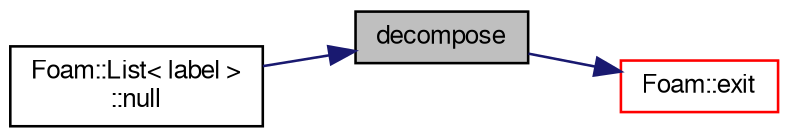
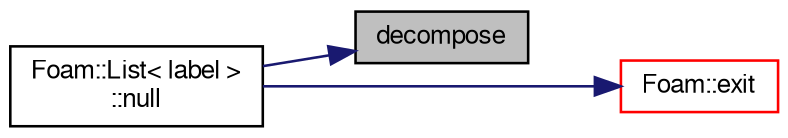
  digraph {
    rankdir=LR
    node [color=black fontname=FreeSans fontsize=10 shape=record]
    edge [color=midnightblue fontname=FreeSans fontsize=10 labelfontname=FreeSans labelfontsize=10 style=solid]
    n1 [fillcolor=grey75 fontcolor=black height=0.2 label=decompose style=filled width=0.4]
    n2 [color=red height=0.2 label="Foam::exit" width=0.4]
    n3 [height=0.2 label="Foam::List\< label \>\l::null" width=0.4]
-   n1 -> n2
+   n3 -> n2
    n3 -> n1
  }
